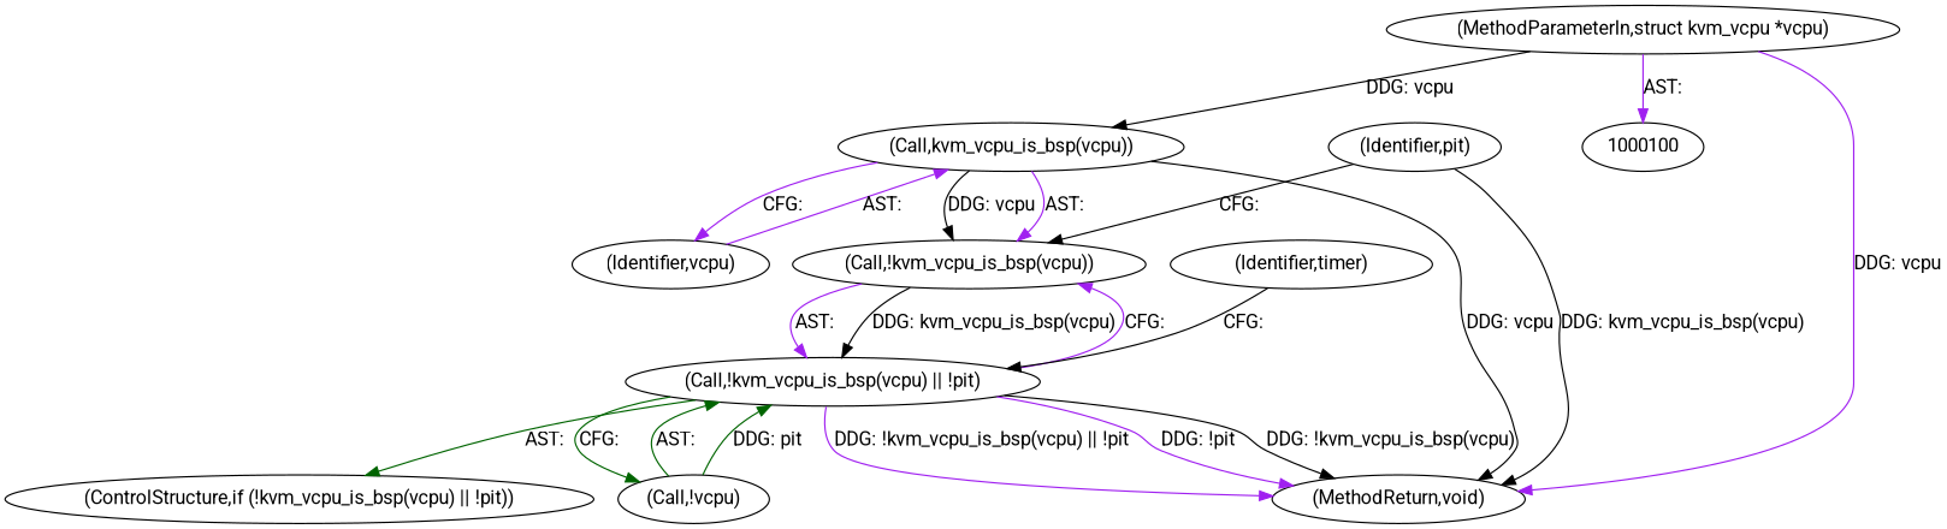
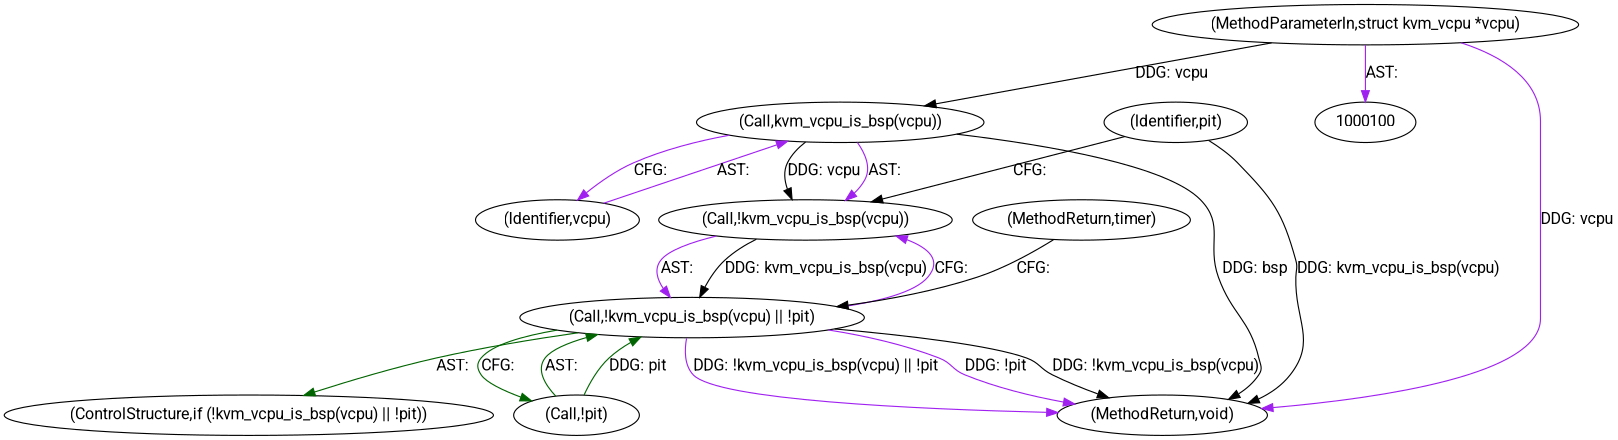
  digraph {
    fontname=Roboto
    node [fontname=Roboto]
    edge [color=purple fontname=Roboto]
    n1 [label="(MethodParameterIn,struct kvm_vcpu *vcpu)"]
    n2 [label="(Call,kvm_vcpu_is_bsp(vcpu))"]
    n3 [label="(MethodReturn,void)"]
    1000100
    n5 [label="(Call,!kvm_vcpu_is_bsp(vcpu))"]
    n6 [label="(Identifier,vcpu)"]
    n7 [label="(Call,!kvm_vcpu_is_bsp(vcpu) || !pit)"]
    n8 [label="(ControlStructure,if (!kvm_vcpu_is_bsp(vcpu) || !pit))"]
-   n9 [label="(Call,!vcpu)"]
-   n10 [label="(Identifier,timer)"]
+   n9 [label="(Call,!pit)"]
+   n10 [label="(MethodReturn,timer)"]
    n11 [label="(Identifier,pit)"]
    n1 -> n2 [color=black label="DDG: vcpu"]
    n1 -> n3 [label="DDG: vcpu"]
    n1 -> 1000100 [label="AST: "]
-   n2 -> n3 [color=black label="DDG: vcpu"]
+   n2 -> n3 [color=black label="DDG: bsp"]
    n2 -> n5 [label="AST: "]
    n2 -> n5 [color=black label="DDG: vcpu"]
    n2 -> n6 [label="CFG: "]
    n5 -> n7 [label="AST: "]
    n5 -> n7 [color=black label="DDG: kvm_vcpu_is_bsp(vcpu)"]
    n6 -> n2 [label="AST: "]
    n7 -> n3 [label="DDG: !kvm_vcpu_is_bsp(vcpu) || !pit"]
    n7 -> n3 [label="DDG: !pit"]
    n7 -> n3 [color=black label="DDG: !kvm_vcpu_is_bsp(vcpu)"]
    n7 -> n5 [label="CFG: "]
    n7 -> n8 [color=darkgreen label="AST: "]
    n7 -> n9 [color=darkgreen label="CFG: "]
    n9 -> n7 [color=darkgreen label="AST: "]
    n9 -> n7 [color=darkgreen label="DDG: pit"]
    n10 -> n7 [color=black label="CFG: "]
    n11 -> n3 [color=black label="DDG: kvm_vcpu_is_bsp(vcpu)"]
    n11 -> n5 [color=black label="CFG: "]
  }
